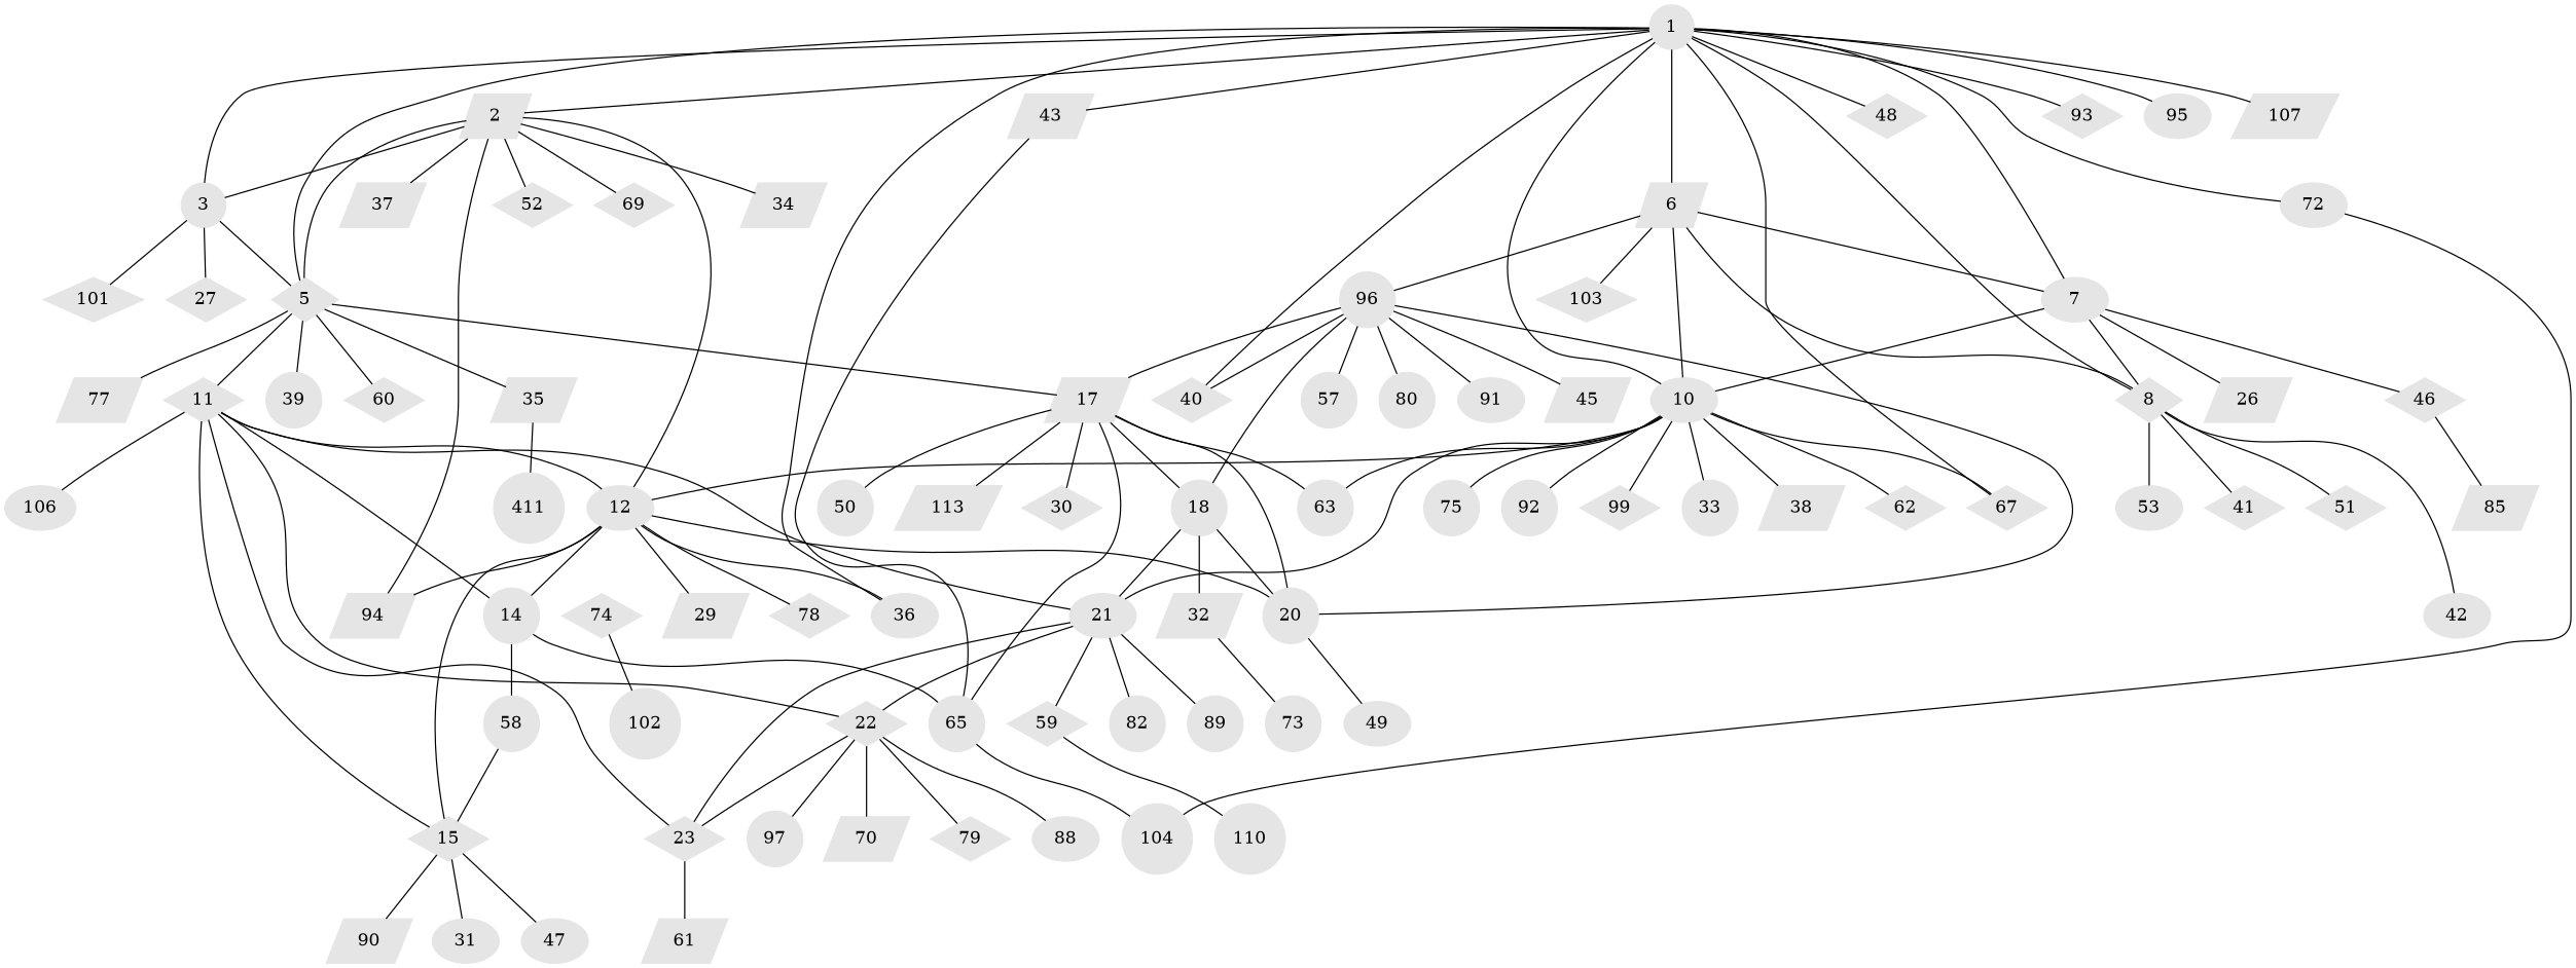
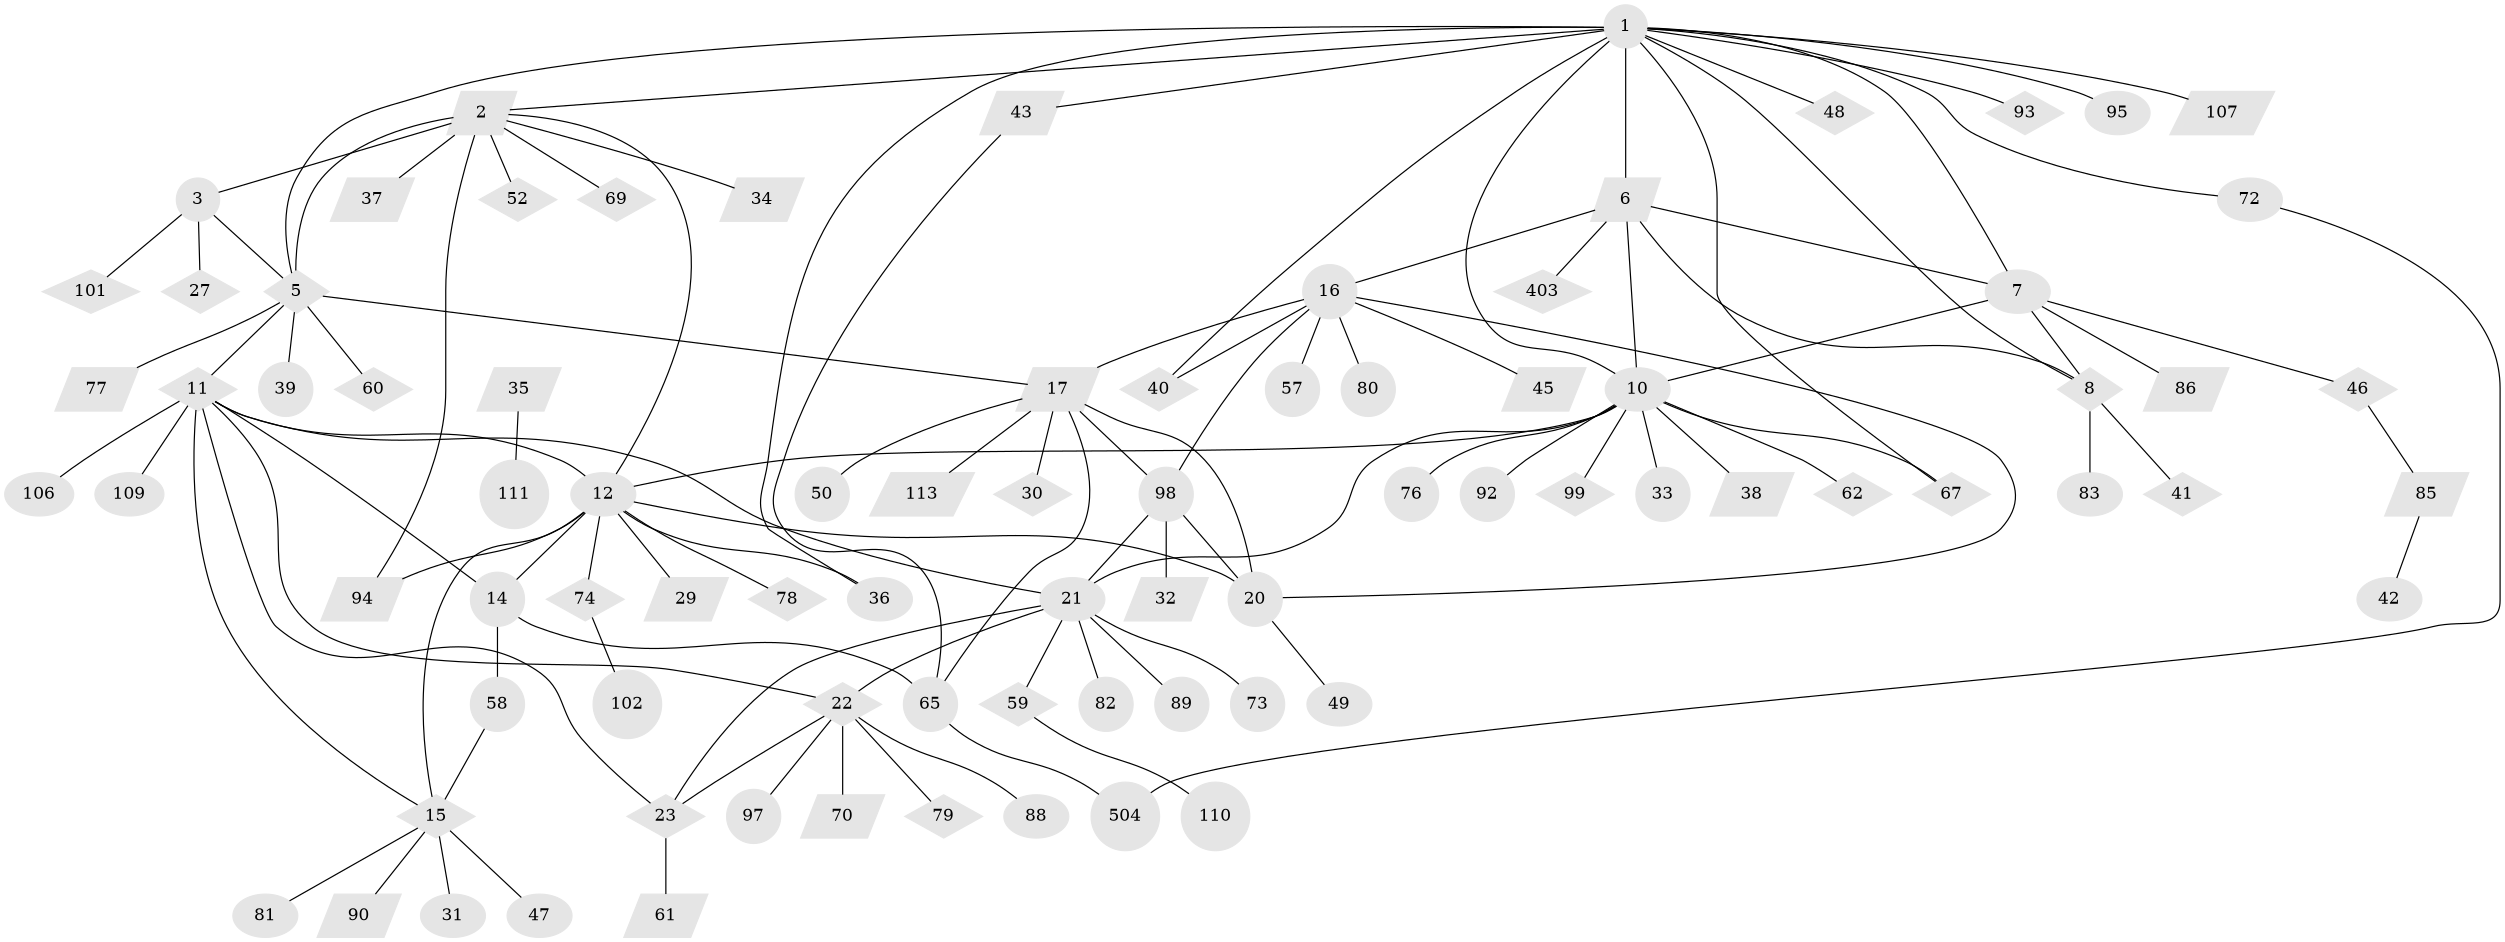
  graph {
    node [color=gray90 shape=diamond style=filled]
    1 [shape=circle super="+9"]
    2 [shape=parallelogram super="+4"]
    3 [shape=circle super="+71"]
    5 [super="+64"]
    6 [shape=parallelogram]
    7 [shape=ellipse super="+108"]
    8 [super="+87"]
    10 [shape=ellipse super="+56"]
    36 [shape=ellipse]
    40
    43 [shape=parallelogram super="+76"]
    48
    67
    72 [shape=ellipse]
    93
    95 [shape=ellipse]
    107 [shape=parallelogram]
    12 [shape=ellipse super="+13"]
    34 [shape=parallelogram super="+54"]
    37 [shape=parallelogram]
    52
    69
    94 [shape=parallelogram]
    27
    101
    11 [super="+25"]
    17 [shape=parallelogram super="+19"]
    35 [shape=parallelogram]
    39 [shape=circle super="+55"]
    60
    77 [shape=parallelogram]
-   16 [shape=circle super="+66" label=96]
-   103
-   26 [shape=parallelogram super="+98"]
+   16 [shape=circle super="+66"]
+   103 [label=403]
+   26 [shape=parallelogram super="+98" label=86]
    46
    41
    42 [shape=ellipse]
-   51
-   83 [shape=ellipse label=53]
+   83 [shape=ellipse]
    21 [shape=ellipse super="+24"]
    33 [shape=circle]
    38 [shape=parallelogram super="+44"]
    62
-   63 [shape=circle super="+86"]
-   75 [shape=circle]
+   75 [shape=circle label=76]
    92 [shape=circle]
    99
    65 [shape=circle]
-   104 [shape=circle]
+   104 [shape=circle label=504]
    14 [shape=circle super="+100"]
    15 [super="+28"]
    20 [shape=circle super="+112"]
    29 [shape=parallelogram]
    74
    78
    22 [super="+68"]
    23 [super="+53"]
    106 [shape=ellipse]
-   18 [shape=circle super="+96"]
+   109 [shape=ellipse]
+   18 [shape=circle super="+96" label=98]
    30
    50 [shape=circle]
    113 [shape=parallelogram]
-   111 [shape=circle label=411]
+   111 [shape=circle]
    45 [shape=parallelogram]
    57 [shape=circle]
    80 [shape=circle]
-   91 [shape=ellipse]
    85 [shape=parallelogram super="+105"]
    59
    82 [shape=circle]
    89 [shape=circle]
    58 [shape=circle]
    31 [shape=ellipse]
    47 [shape=ellipse]
+   81 [shape=ellipse]
    90 [shape=parallelogram]
    70 [shape=parallelogram super="+84"]
    79
    88 [shape=ellipse]
    97 [shape=circle]
    61 [shape=parallelogram]
    49 [shape=ellipse]
    102 [shape=circle]
    32 [shape=parallelogram]
    73 [shape=circle]
    110 [shape=circle]
    1 -- 2 [weight=2]
-   1 -- 3
    1 -- 5
    1 -- 6
    1 -- 7
    1 -- 8
    1 -- 10
    1 -- 36
    1 -- 40
    1 -- 43
    1 -- 48
    1 -- 67
    1 -- 72
    1 -- 93
    1 -- 95
    1 -- 107
    2 -- 3 [weight=2]
    2 -- 5 [weight=2]
    2 -- 12
    2 -- 34
    2 -- 37
    2 -- 52
    2 -- 69
    2 -- 94
    3 -- 5
    3 -- 27
    3 -- 101
    5 -- 11
    5 -- 17
-   5 -- 35
    5 -- 39
    5 -- 60
    5 -- 77
    6 -- 7
    6 -- 8
    6 -- 10
    6 -- 16
    6 -- 103
    7 -- 8
    7 -- 10
    7 -- 26
    7 -- 46
    8 -- 41
-   8 -- 42
-   8 -- 51
+   85 -- 42
    8 -- 83
    10 -- 67
    10 -- 12 [weight=2]
    10 -- 21
    10 -- 33
    10 -- 38
    10 -- 62
-   10 -- 63
    10 -- 75
    10 -- 92
    10 -- 99
    43 -- 65
    72 -- 104
    12 -- 36
    12 -- 94
    12 -- 14 [weight=2]
    12 -- 15 [weight=2]
    12 -- 20
    12 -- 29
+   12 -- 74
    12 -- 78
    11 -- 12 [weight=2]
    11 -- 21 [weight=2]
    11 -- 14
    11 -- 15
    11 -- 22
    11 -- 23
    11 -- 106
-   17 -- 63
+   11 -- 109
    17 -- 65
    17 -- 20 [weight=2]
    17 -- 18 [weight=2]
    17 -- 30
    17 -- 50
    17 -- 113
    35 -- 111
    16 -- 40
    16 -- 17 [weight=2]
    16 -- 20
    16 -- 18
    16 -- 45
    16 -- 57
    16 -- 80
-   16 -- 91
    46 -- 85
    21 -- 22 [weight=2]
    21 -- 23 [weight=2]
    21 -- 59
    21 -- 82
    21 -- 89
    65 -- 104
    14 -- 65
    14 -- 58
    15 -- 31
    15 -- 47
+   15 -- 81
    15 -- 90
    20 -- 49
    74 -- 102
    22 -- 23
    22 -- 70
    22 -- 79
    22 -- 88
    22 -- 97
    23 -- 61
    18 -- 21
    18 -- 20
    18 -- 32
    59 -- 110
    58 -- 15
-   32 -- 73
+   21 -- 73
  }
